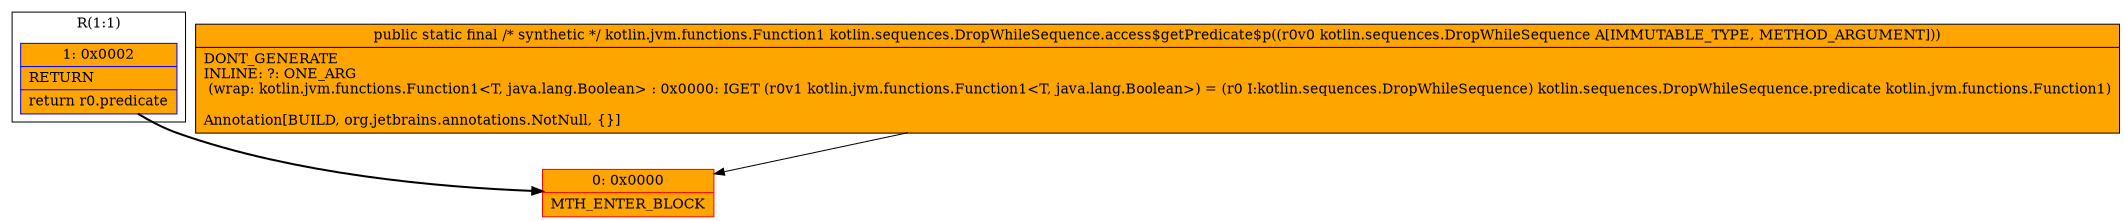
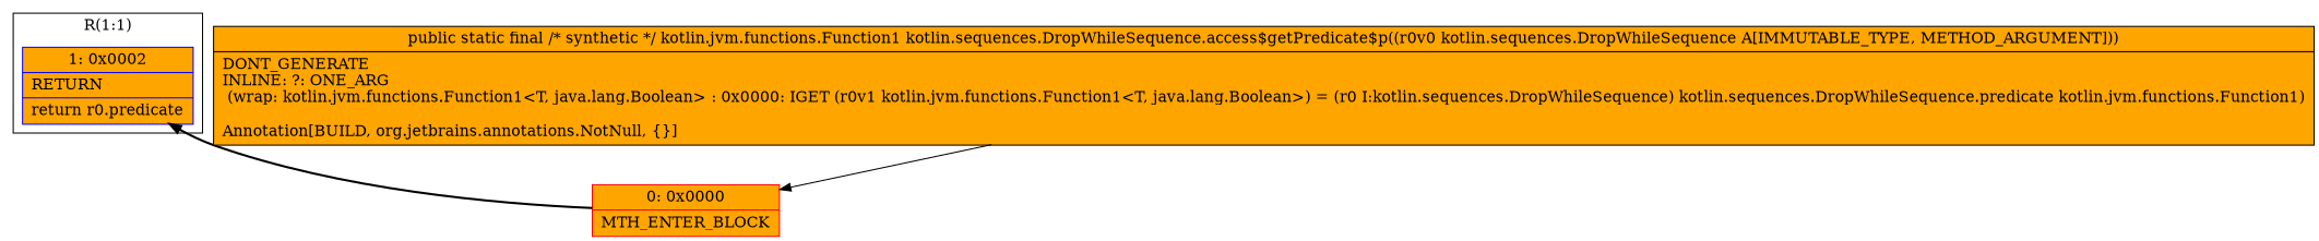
  digraph {
    node [shape=record style=filled fillcolor=orange]
    n1 [color=blue label="{1\:\ 0x0002|RETURN\l|return r0.predicate\l}"]
    n2 [color=red label="{0\:\ 0x0000|MTH_ENTER_BLOCK\l}"]
    n3 [label="{public static final \/* synthetic *\/ kotlin.jvm.functions.Function1 kotlin.sequences.DropWhileSequence.access$getPredicate$p((r0v0 kotlin.sequences.DropWhileSequence A[IMMUTABLE_TYPE, METHOD_ARGUMENT]))  | DONT_GENERATE\lINLINE: ?: ONE_ARG  \l  (wrap: kotlin.jvm.functions.Function1\<T, java.lang.Boolean\> : 0x0000: IGET  (r0v1 kotlin.jvm.functions.Function1\<T, java.lang.Boolean\>) = (r0 I:kotlin.sequences.DropWhileSequence) kotlin.sequences.DropWhileSequence.predicate kotlin.jvm.functions.Function1)\l\lAnnotation[BUILD, org.jetbrains.annotations.NotNull, \{\}]\l}"]
    subgraph cluster_1 {
      label="R(1:1)"
      n1
    }
-   n1 -> n2 [style=bold]
+   n2 -> n1 [style=bold]
    n3 -> n2 [style=solid]
  }
